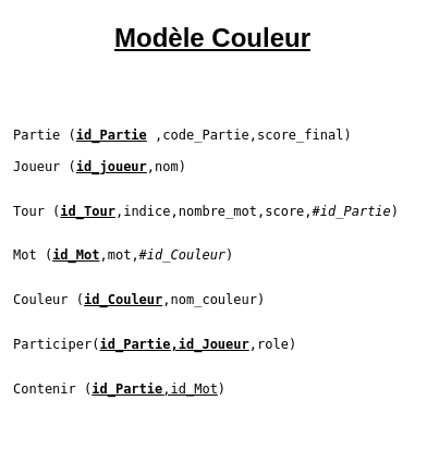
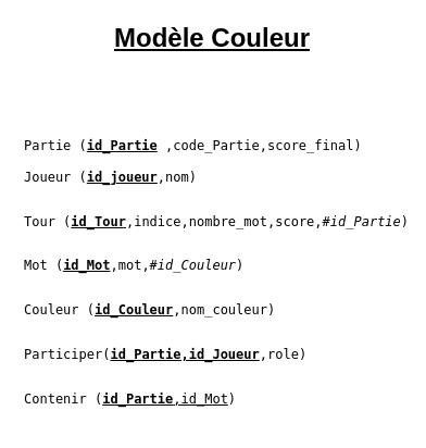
  <mxCell id="0" />
  <mxCell id="1" parent="0" />
- <mxCell id="2" value="&lt;pre&gt;Partie (&lt;u&gt;&lt;b&gt;id_Partie&lt;/b&gt;&lt;/u&gt; ,code_Partie,score_final)&lt;br&gt;&lt;br&gt;Joueur (&lt;u&gt;&lt;b&gt;id_joueur&lt;/b&gt;&lt;/u&gt;,nom)&lt;/pre&gt;&lt;pre&gt;&lt;br&gt;Tour (&lt;u&gt;&lt;b&gt;id_Tour&lt;/b&gt;&lt;/u&gt;,indice,nombre_mot,score,&lt;i&gt;#id_Partie&lt;/i&gt;)&lt;/pre&gt;&lt;pre&gt;&lt;br&gt;Mot (&lt;u&gt;&lt;b&gt;id_Mot&lt;/b&gt;&lt;/u&gt;,mot,&lt;i&gt;#id_Couleur&lt;/i&gt;)&lt;/pre&gt;&lt;pre&gt;&lt;br&gt;Couleur (&lt;u&gt;&lt;b&gt;id_Couleur&lt;/b&gt;&lt;/u&gt;,nom_couleur)&lt;/pre&gt;&lt;pre&gt;&lt;br&gt;Participer(&lt;u&gt;&lt;b&gt;id_Partie,id_Joueur&lt;/b&gt;&lt;/u&gt;,role)&lt;/pre&gt;&lt;pre&gt;&lt;br&gt;Contenir (&lt;u&gt;&lt;b&gt;id_Partie&lt;/b&gt;,id_Mot&lt;/u&gt;)&lt;/pre&gt;" style="text;html=1;align=left;verticalAlign=middle;resizable=0;points=[];autosize=1;strokeColor=none;fillColor=none;" parent="1" vertex="1"><mxGeometry x="10" y="100" width="350" height="280" as="geometry" /></mxCell>
+ <mxCell id="2" value="&lt;pre&gt;Partie (&lt;u&gt;&lt;b&gt;id_Partie&lt;/b&gt;&lt;/u&gt; ,code_Partie,score_final)&lt;br&gt;&lt;br&gt;Joueur (&lt;u&gt;&lt;b&gt;id_joueur&lt;/b&gt;&lt;/u&gt;,nom)&lt;/pre&gt;&lt;pre&gt;&lt;br&gt;Tour (&lt;u&gt;&lt;b&gt;id_Tour&lt;/b&gt;&lt;/u&gt;,indice,nombre_mot,score,&lt;i&gt;#id_Partie&lt;/i&gt;)&lt;/pre&gt;&lt;pre&gt;&lt;br&gt;Mot (&lt;u&gt;&lt;b&gt;id_Mot&lt;/b&gt;&lt;/u&gt;,mot,&lt;i&gt;#id_Couleur&lt;/i&gt;)&lt;/pre&gt;&lt;pre&gt;&lt;br&gt;Couleur (&lt;u&gt;&lt;b&gt;id_Couleur&lt;/b&gt;&lt;/u&gt;,nom_couleur)&lt;/pre&gt;&lt;pre&gt;&lt;br&gt;Participer(&lt;u&gt;&lt;b&gt;id_Partie,id_Joueur&lt;/b&gt;&lt;/u&gt;,role)&lt;/pre&gt;&lt;pre&gt;&lt;br&gt;Contenir (&lt;u&gt;&lt;b&gt;id_Partie&lt;/b&gt;,id_Mot&lt;/u&gt;)&lt;/pre&gt;" style="text;html=1;align=left;verticalAlign=middle;resizable=0;points=[];autosize=1;strokeColor=none;fillColor=none;" parent="1" vertex="1"><mxGeometry x="20" y="110" width="350" height="280" as="geometry" /></mxCell>
  <mxCell id="3" value="&lt;h1&gt;&lt;u&gt;Modèle Couleur&lt;/u&gt;&lt;/h1&gt;" style="text;html=1;align=center;verticalAlign=middle;whiteSpace=wrap;rounded=0;" parent="1" vertex="1"><mxGeometry x="55" y="20" width="280" height="30" as="geometry" /></mxCell>
